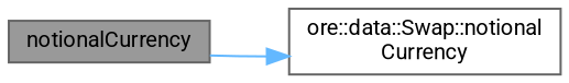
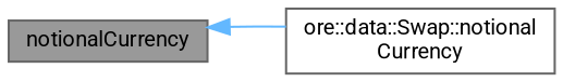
  digraph {
    rankdir=LR
    fontname=Roboto
    node [fontname=Roboto fontsize=10 shape=box style=filled]
    n1 [color=gray40 fillcolor=grey60 fontcolor=black height=0.2 label=notionalCurrency width=0.4]
    n2 [color=grey40 fillcolor=white height=0.2 label="ore::data::Swap::notional\lCurrency" width=0.4]
-   n1 -> n2 [color=steelblue1 fontname=Roboto fontsize=10 labelfontname=Helvetica labelfontsize=10 style=solid]
+   n2 -> n1 [color=steelblue1 fontname=Roboto fontsize=10 labelfontname=Helvetica labelfontsize=10 style=solid]
  }
